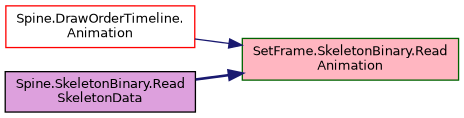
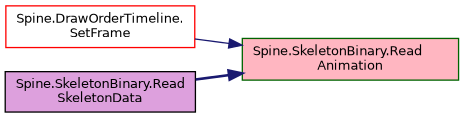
  digraph {
    rankdir=RL
    node [fontname=Helvetica fontsize=10 shape=record style=filled]
    edge [color=midnightblue dir=back fontname=Helvetica fontsize=10 labelfontname=Helvetica labelfontsize=10]
-   n1 [color=red fillcolor=white fontcolor=black height=0.2 label="Spine.DrawOrderTimeline.\lAnimation" width=0.4]
-   n2 [color=darkgreen fillcolor=lightpink height=0.2 label="SetFrame.SkeletonBinary.Read\lAnimation" width=0.4]
+   n1 [color=red fillcolor=white fontcolor=black height=0.2 label="Spine.DrawOrderTimeline.\lSetFrame" width=0.4]
+   n2 [color=darkgreen fillcolor=lightpink height=0.2 label="Spine.SkeletonBinary.Read\lAnimation" width=0.4]
    n3 [color=black fillcolor=plum height=0.2 label="Spine.SkeletonBinary.Read\lSkeletonData" width=0.4]
    n2 -> n1 [style=solid]
    n2 -> n3 [style=bold]
  }
